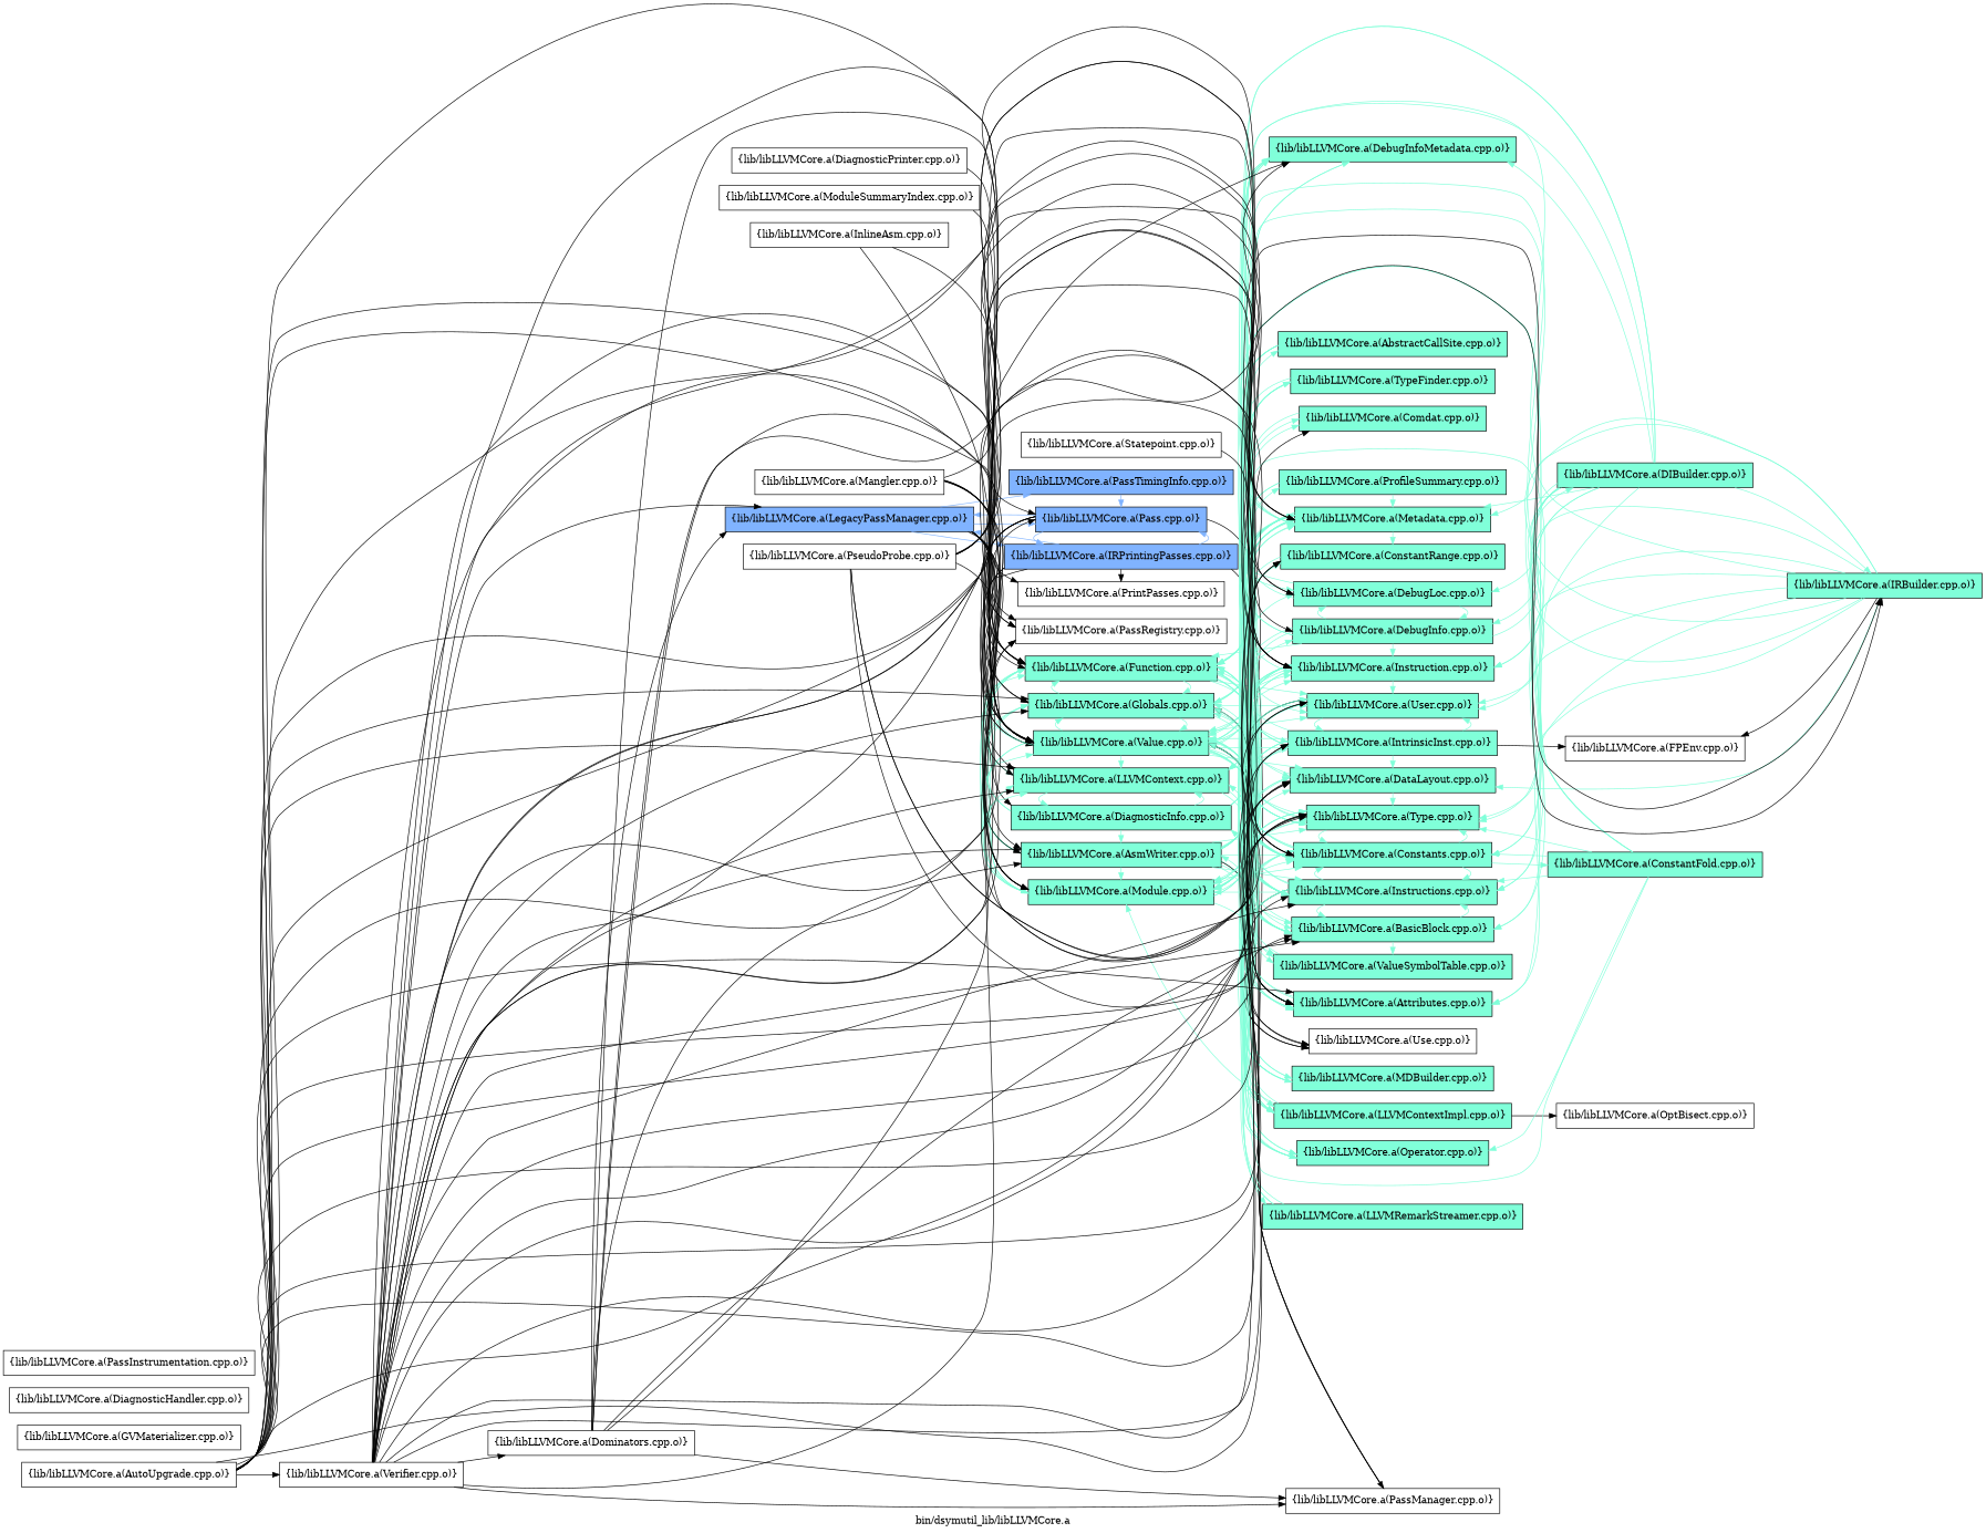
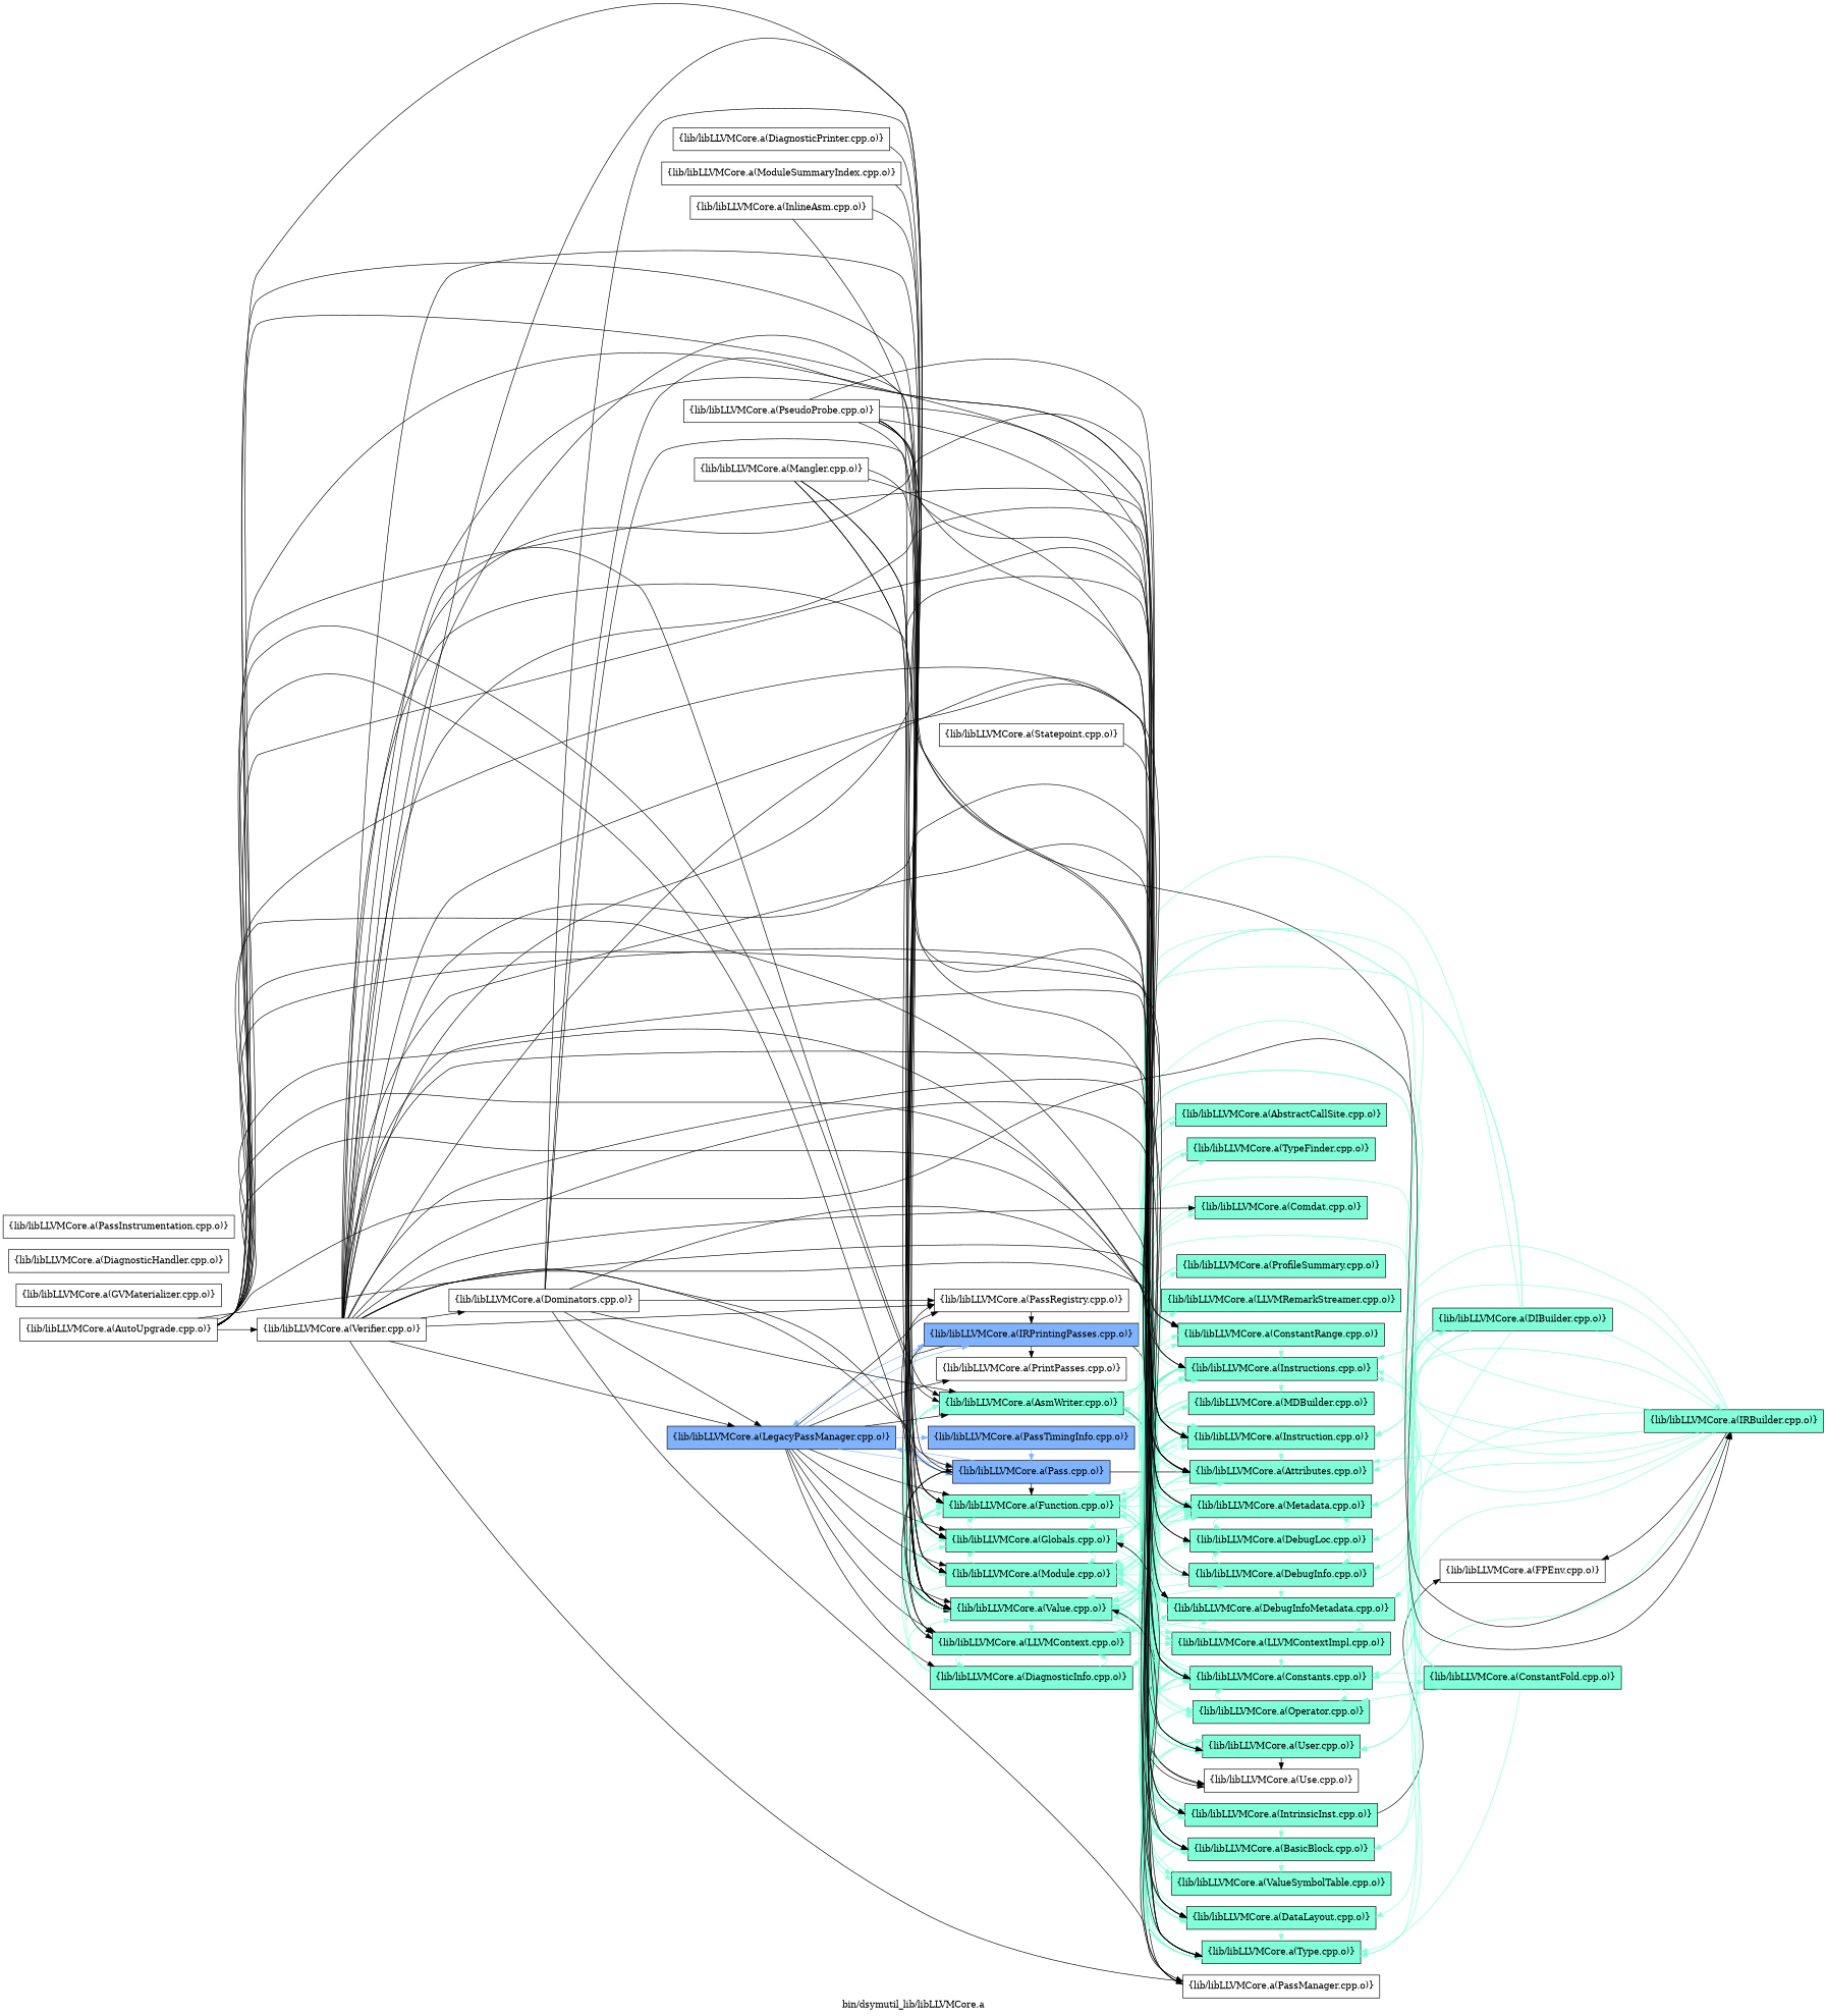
  digraph {
    label="bin/dsymutil_lib/libLLVMCore.a"
    rankdir=LR
    node [fillcolor="0.450000 0.5 1" group=1 shape=box style=filled]
    edge [color="0.450000 0.5 1"]
    n1 [fillcolor="0.600000 0.5 1" group=2 label="{lib/libLLVMCore.a(LegacyPassManager.cpp.o)}"]
    n2 [label="{lib/libLLVMCore.a(DiagnosticInfo.cpp.o)}"]
    n3 [label="{lib/libLLVMCore.a(AsmWriter.cpp.o)}"]
    n4 [label="{lib/libLLVMCore.a(Function.cpp.o)}"]
    n5 [label="{lib/libLLVMCore.a(Globals.cpp.o)}"]
    n6 [fillcolor="0.600000 0.5 1" group=2 label="{lib/libLLVMCore.a(IRPrintingPasses.cpp.o)}"]
    n7 [label="{lib/libLLVMCore.a(LLVMContext.cpp.o)}"]
    n8 [label="{lib/libLLVMCore.a(Module.cpp.o)}"]
    n9 [fillcolor="0.600000 0.5 1" group=2 label="{lib/libLLVMCore.a(Pass.cpp.o)}"]
    n10 [group=0 label="{lib/libLLVMCore.a(PassRegistry.cpp.o)}" fillcolor="" style=""]
    n11 [fillcolor="0.600000 0.5 1" group=2 label="{lib/libLLVMCore.a(PassTimingInfo.cpp.o)}"]
    n12 [group=0 label="{lib/libLLVMCore.a(PrintPasses.cpp.o)}" fillcolor="" style=""]
    n13 [label="{lib/libLLVMCore.a(Value.cpp.o)}"]
    n14 [label="{lib/libLLVMCore.a(DebugLoc.cpp.o)}"]
    n15 [label="{lib/libLLVMCore.a(Instruction.cpp.o)}"]
    n16 [label="{lib/libLLVMCore.a(Metadata.cpp.o)}"]
    n17 [label="{lib/libLLVMCore.a(ConstantRange.cpp.o)}"]
    n18 [label="{lib/libLLVMCore.a(Constants.cpp.o)}"]
    n19 [label="{lib/libLLVMCore.a(DebugInfoMetadata.cpp.o)}"]
    n20 [label="{lib/libLLVMCore.a(Attributes.cpp.o)}"]
    n21 [label="{lib/libLLVMCore.a(BasicBlock.cpp.o)}"]
    n22 [label="{lib/libLLVMCore.a(Comdat.cpp.o)}"]
    n23 [label="{lib/libLLVMCore.a(Instructions.cpp.o)}"]
    n24 [label="{lib/libLLVMCore.a(IntrinsicInst.cpp.o)}"]
    n25 [label="{lib/libLLVMCore.a(Operator.cpp.o)}"]
    n26 [label="{lib/libLLVMCore.a(Type.cpp.o)}"]
    n27 [label="{lib/libLLVMCore.a(TypeFinder.cpp.o)}"]
    n28 [group=0 label="{lib/libLLVMCore.a(Use.cpp.o)}" fillcolor="" style=""]
    n29 [label="{lib/libLLVMCore.a(User.cpp.o)}"]
    n30 [label="{lib/libLLVMCore.a(DataLayout.cpp.o)}"]
    n31 [label="{lib/libLLVMCore.a(AbstractCallSite.cpp.o)}"]
    n32 [label="{lib/libLLVMCore.a(MDBuilder.cpp.o)}"]
    n33 [label="{lib/libLLVMCore.a(ValueSymbolTable.cpp.o)}"]
    n34 [group=0 label="{lib/libLLVMCore.a(PassManager.cpp.o)}" fillcolor="" style=""]
    n35 [label="{lib/libLLVMCore.a(LLVMContextImpl.cpp.o)}"]
    n36 [label="{lib/libLLVMCore.a(LLVMRemarkStreamer.cpp.o)}"]
    n37 [label="{lib/libLLVMCore.a(ProfileSummary.cpp.o)}"]
    n38 [label="{lib/libLLVMCore.a(DebugInfo.cpp.o)}"]
    n39 [label="{lib/libLLVMCore.a(ConstantFold.cpp.o)}"]
    n40 [group=0 label="{lib/libLLVMCore.a(FPEnv.cpp.o)}" fillcolor="" style=""]
-   n41 [group=0 label="{lib/libLLVMCore.a(OptBisect.cpp.o)}" fillcolor="" style=""]
    n42 [label="{lib/libLLVMCore.a(DIBuilder.cpp.o)}"]
    n43 [label="{lib/libLLVMCore.a(IRBuilder.cpp.o)}"]
    n44 [group=0 label="{lib/libLLVMCore.a(Mangler.cpp.o)}" fillcolor="" style=""]
    n45 [group=0 label="{lib/libLLVMCore.a(InlineAsm.cpp.o)}" fillcolor="" style=""]
    n46 [group=0 label="{lib/libLLVMCore.a(Dominators.cpp.o)}" fillcolor="" style=""]
    n47 [group=0 label="{lib/libLLVMCore.a(Verifier.cpp.o)}" fillcolor="" style=""]
    n48 [group=0 label="{lib/libLLVMCore.a(Statepoint.cpp.o)}" fillcolor="" style=""]
    n49 [group=0 label="{lib/libLLVMCore.a(PseudoProbe.cpp.o)}" fillcolor="" style=""]
    n50 [group=0 label="{lib/libLLVMCore.a(AutoUpgrade.cpp.o)}" fillcolor="" style=""]
    n51 [group=0 label="{lib/libLLVMCore.a(GVMaterializer.cpp.o)}" fillcolor="" style=""]
    n52 [group=0 label="{lib/libLLVMCore.a(DiagnosticPrinter.cpp.o)}" fillcolor="" style=""]
    n53 [group=0 label="{lib/libLLVMCore.a(DiagnosticHandler.cpp.o)}" fillcolor="" style=""]
    n54 [group=0 label="{lib/libLLVMCore.a(ModuleSummaryIndex.cpp.o)}" fillcolor="" style=""]
    n55 [group=0 label="{lib/libLLVMCore.a(PassInstrumentation.cpp.o)}" fillcolor="" style=""]
    subgraph sub_1 {
      rank=same
      n1
    }
    subgraph sub_2 {
      rank=same
      n2
      n3
      n4
      n5
      n6
      n7
      n8
      n9
      n10
      n11
      n12
      n13
    }
    subgraph sub_3 {
      rank=same
      n14
      n15
      n16
      n17
      n18
      n19
      n20
      n21
      n22
      n23
      n24
      n25
      n26
      n27
      n28
      n29
      n30
      n31
      n32
      n33
      n34
      n35
      n36
      n37
      n38
    }
    subgraph sub_4 {
      rank=same
      n39
      n40
-     n41
      n42
    }
    n1 -> n2 [color=""]
    n1 -> n3 [color=""]
    n1 -> n4 [color=""]
    n1 -> n5 [color=""]
    n1 -> n6 [color="0.600000 0.5 1"]
    n1 -> n7 [color=""]
    n1 -> n8 [color=""]
    n1 -> n9 [color="0.600000 0.5 1"]
    n1 -> n10 [color=""]
    n1 -> n11 [color="0.600000 0.5 1"]
    n1 -> n12 [color=""]
    n1 -> n13 [color=""]
    n2 -> n3
    n2 -> n4
    n2 -> n7
    n2 -> n13
    n2 -> n14
    n2 -> n15
    n2 -> n16
    n3 -> n4
    n3 -> n5
    n3 -> n7
    n3 -> n8
    n3 -> n13
    n3 -> n15
    n3 -> n16
    n3 -> n17
    n3 -> n18
    n3 -> n19
    n3 -> n20
    n3 -> n21
    n3 -> n22
    n3 -> n23
    n3 -> n24
    n3 -> n25
    n3 -> n26
    n3 -> n27
    n3 -> n28 [color=""]
    n3 -> n29
    n4 -> n5
    n4 -> n7
    n4 -> n8
    n4 -> n13
    n4 -> n16
    n4 -> n18
    n4 -> n20
    n4 -> n21
    n4 -> n23
    n4 -> n24
    n4 -> n26
    n4 -> n29
    n4 -> n30
    n4 -> n31
    n4 -> n32
    n4 -> n33
    n5 -> n4
    n5 -> n8
    n5 -> n13
    n5 -> n16
-   n5 -> n17
    n5 -> n18
    n5 -> n26
    n5 -> n29
    n6 -> n1 [color="0.600000 0.5 1"]
    n6 -> n3 [color=""]
    n6 -> n9 [color="0.600000 0.5 1"]
-   n6 -> n10 [color=""]
+   n10 -> n6 [color=""]
    n6 -> n12 [color=""]
    n6 -> n13 [color=""]
    n6 -> n34 [color=""]
    n7 -> n2
    n7 -> n35
    n7 -> n36
    n8 -> n4
    n8 -> n5
    n8 -> n7
    n8 -> n13
    n8 -> n16
    n8 -> n18
    n8 -> n22
    n8 -> n26
    n8 -> n27
    n8 -> n29
    n8 -> n30
    n8 -> n33
    n8 -> n37
    n9 -> n1 [color="0.600000 0.5 1"]
    n9 -> n4 [color=""]
    n9 -> n6 [color="0.600000 0.5 1"]
    n9 -> n7 [color=""]
    n9 -> n10 [color=""]
    n9 -> n13 [color=""]
    n9 -> n20 [color=""]
    n11 -> n9 [color="0.600000 0.5 1"]
    n13 -> n4
    n13 -> n5
    n13 -> n7
    n13 -> n15
    n13 -> n16
    n13 -> n18
    n13 -> n20
    n13 -> n21
    n13 -> n23
    n13 -> n24
    n13 -> n25
    n13 -> n26
    n13 -> n28 [color=""]
    n13 -> n29
    n13 -> n30
    n13 -> n33
    n13 -> n35
    n13 -> n38
    n14 -> n16
    n14 -> n19
    n14 -> n38
    n15 -> n13
    n15 -> n16
    n15 -> n18
    n15 -> n20
    n15 -> n21
    n15 -> n23
    n15 -> n29
    n16 -> n7
    n16 -> n8
    n16 -> n13
    n16 -> n14
    n16 -> n17
    n16 -> n18
    n16 -> n19
    n16 -> n26
    n16 -> n35
    n17 -> n23
    n18 -> n4
    n18 -> n5
    n18 -> n13
    n18 -> n15
    n18 -> n23
    n18 -> n25
    n18 -> n26
    n18 -> n29
    n18 -> n39
    n19 -> n7
    n19 -> n16
    n19 -> n18
    n19 -> n26
    n19 -> n35
    n20 -> n3
    n20 -> n4
    n21 -> n13
    n21 -> n15
    n21 -> n16
    n21 -> n18
    n21 -> n23
    n21 -> n26
    n21 -> n29
    n21 -> n33
    n22 -> n8
    n23 -> n4
-   n23 -> n8
+   n20 -> n8
    n23 -> n13
    n23 -> n15
    n23 -> n16
    n23 -> n18
    n23 -> n20
    n23 -> n21
    n23 -> n25
    n23 -> n26
    n23 -> n28 [color=""]
    n23 -> n29
    n23 -> n30
    n23 -> n32
    n23 -> n35
    n24 -> n4
    n24 -> n8
    n24 -> n13
    n24 -> n15
    n24 -> n16
    n24 -> n18
    n24 -> n19
    n24 -> n21
    n24 -> n23
    n24 -> n26
    n24 -> n29
    n24 -> n30
    n24 -> n40 [color=""]
    n25 -> n18
    n25 -> n26
    n25 -> n30
    n26 -> n18
    n27 -> n4
    n27 -> n5
    n27 -> n16
    n29 -> n24
    n29 -> n28 [color=""]
    n30 -> n5
    n30 -> n8
    n30 -> n26
    n31 -> n16
    n31 -> n18
    n31 -> n23
    n31 -> n29
    n32 -> n13
    n32 -> n16
    n32 -> n18
    n32 -> n26
    n33 -> n13
    n34 -> n5 [color=""]
    n34 -> n13 [color=""]
    n35 -> n8
    n35 -> n13
    n35 -> n18
    n35 -> n19
    n35 -> n29
-   n35 -> n41 [color=""]
    n36 -> n2
    n36 -> n7
    n36 -> n13
    n37 -> n16
    n37 -> n18
    n37 -> n26
    n38 -> n4
    n38 -> n8
    n38 -> n13
    n38 -> n14
    n38 -> n15
    n38 -> n16
    n38 -> n19
    n38 -> n42
    n39 -> n4
    n39 -> n5
    n39 -> n8
    n39 -> n13
    n39 -> n18
    n39 -> n23
    n39 -> n25
    n39 -> n26
    n42 -> n4
    n42 -> n8
    n42 -> n13
    n42 -> n14
    n42 -> n15
    n42 -> n16
    n42 -> n18
    n42 -> n19
    n42 -> n20
    n42 -> n21
    n42 -> n23
    n42 -> n26
    n42 -> n29
    n42 -> n38
    n42 -> n43
    n43 -> n4
    n43 -> n5
    n43 -> n13
    n43 -> n15
    n43 -> n16
    n43 -> n18
    n43 -> n20
    n43 -> n21
    n43 -> n23
    n43 -> n26
    n43 -> n29
    n43 -> n30
    n43 -> n40 [color=""]
    n44 -> n4 [color=""]
    n44 -> n5 [color=""]
    n44 -> n8 [color=""]
    n44 -> n13 [color=""]
    n44 -> n20 [color=""]
    n44 -> n30 [color=""]
    n45 -> n13 [color=""]
    n45 -> n26 [color=""]
    n46 -> n1 [color=""]
    n46 -> n3 [color=""]
    n46 -> n9 [color=""]
    n46 -> n10 [color=""]
    n46 -> n13 [color=""]
    n46 -> n15 [color=""]
    n46 -> n21 [color=""]
    n46 -> n34 [color=""]
    n47 -> n1 [color=""]
    n47 -> n3 [color=""]
    n47 -> n4 [color=""]
    n47 -> n5 [color=""]
    n47 -> n7 [color=""]
    n47 -> n8 [color=""]
    n47 -> n9 [color=""]
    n47 -> n10 [color=""]
    n47 -> n13 [color=""]
    n47 -> n14 [color=""]
    n47 -> n15 [color=""]
    n47 -> n16 [color=""]
    n47 -> n17 [color=""]
    n47 -> n18 [color=""]
    n47 -> n19 [color=""]
    n47 -> n20 [color=""]
    n47 -> n21 [color=""]
    n47 -> n22 [color=""]
    n47 -> n23 [color=""]
    n47 -> n24 [color=""]
    n47 -> n26 [color=""]
    n47 -> n29 [color=""]
    n47 -> n30 [color=""]
    n47 -> n34 [color=""]
    n47 -> n46 [color=""]
    n48 -> n20 [color=""]
    n49 -> n13 [color=""]
    n49 -> n14 [color=""]
    n49 -> n15 [color=""]
    n49 -> n16 [color=""]
    n49 -> n18 [color=""]
    n49 -> n19 [color=""]
    n49 -> n26 [color=""]
    n49 -> n29 [color=""]
    n49 -> n43 [color=""]
    n50 -> n4 [color=""]
    n50 -> n5 [color=""]
    n50 -> n7 [color=""]
    n50 -> n8 [color=""]
    n50 -> n13 [color=""]
    n50 -> n15 [color=""]
    n50 -> n16 [color=""]
    n50 -> n17 [color=""]
    n50 -> n18 [color=""]
    n50 -> n20 [color=""]
    n50 -> n21 [color=""]
    n50 -> n23 [color=""]
    n50 -> n24 [color=""]
    n50 -> n26 [color=""]
    n50 -> n30 [color=""]
    n50 -> n38 [color=""]
    n50 -> n43 [color=""]
    n50 -> n47 [color=""]
    n52 -> n13 [color=""]
    n54 -> n13 [color=""]
  }
